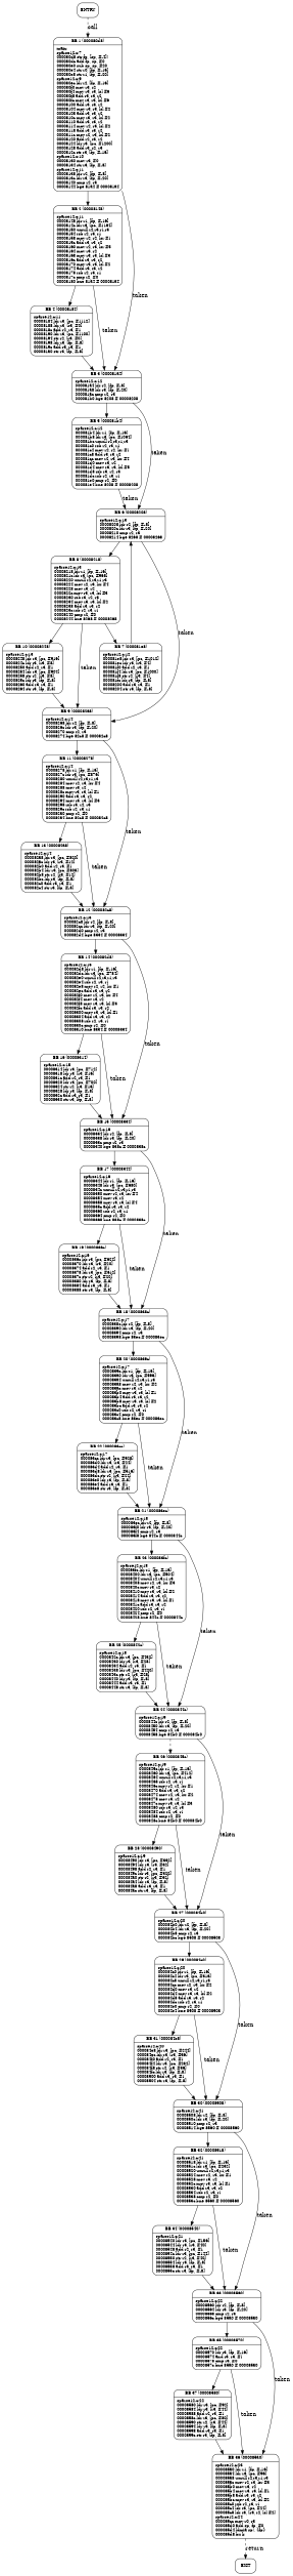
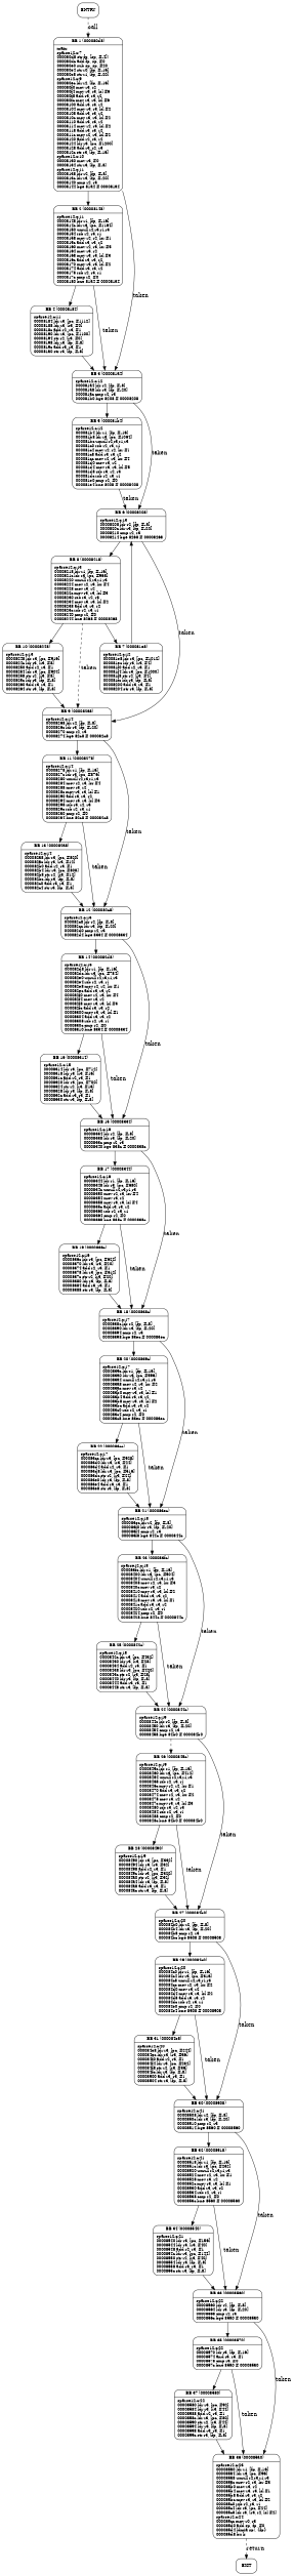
  digraph {
    node [fontsize=10 labeljust=l shape=Mrecord]
    edge [weight=4]
    n1 [label=ENTRY]
    n2 [label="{BB 1 (000080d8) | main:\lsparse12.c:7\l000080d8    str fp, [sp, #-4]!\l000080dc    add fp, sp, #0\l000080e0    sub sp, sp, #20\l000080e4    str r0, [fp, #-16]\l000080e8    str r1, [fp, #-20]\lsparse12.c:9\l000080ec    ldr r2, [fp, #-16]\l000080f0    mov r3, r2\l000080f4    mov r3, r3, lsl #6\l000080f8    add r3, r3, r2\l000080fc    mov r3, r3, lsl #6\l00008100    add r3, r3, r2\l00008104    mov r3, r3, lsl #2\l00008108    add r3, r3, r2\l0000810c    mov r3, r3, lsl #2\l00008110    add r3, r3, r2\l00008114    mov r2, r3, lsl #2\l00008118    add r3, r3, r2\l0000811c    mov r2, r3, lsl #2\l00008120    add r2, r3, r2\l00008124    ldr r3, [pc, #1200]\l00008128    add r3, r2, r3\l0000812c    str r3, [fp, #-16]\lsparse12.c:10\l00008130    mov r3, #0\l00008134    str r3, [fp, #-8]\lsparse12.c:11\l00008138    ldr r2, [fp, #-8]\l0000813c    ldr r3, [fp, #-20]\l00008140    cmp r2, r3\l00008144    bge 81a4    # 000081a4\l }"]
    n3 [label="{BB 2 (00008148) | sparse12.c:11\l00008148    ldr r1, [fp, #-16]\l0000814c    ldr r3, [pc, #1164]\l00008150    umull r2,r3,r1,r3\l00008154    rsb r2, r3, r1\l00008158    mov r2, r2, lsr #1\l0000815c    add r3, r3, r2\l00008160    mov r2, r3, lsr #5\l00008164    mov r3, r2\l00008168    mov r3, r3, lsl #3\l0000816c    add r3, r3, r2\l00008170    mov r3, r3, lsl #2\l00008174    add r3, r3, r2\l00008178    rsb r2, r3, r1\l0000817c    cmp r2, #0\l00008180    bne 81a4    # 000081a4\l }"]
    n4 [label="{BB 3 (000081a4) | sparse12.c:12\l000081a4    ldr r2, [fp, #-8]\l000081a8    ldr r3, [fp, #-20]\l000081ac    cmp r2, r3\l000081b0    bge 8208    # 00008208\l }"]
    n5 [label="{BB 4 (00008184) | sparse12.c:11\l00008184    ldr r3, [pc, #1112]\l00008188    ldr r3, [r3, #0]\l0000818c    add r2, r3, #1\l00008190    ldr r3, [pc, #1100]\l00008194    str r2, [r3, #0]\l00008198    ldr r3, [fp, #-8]\l0000819c    add r3, r3, #1\l000081a0    str r3, [fp, #-8]\l }"]
    n6 [label="{BB 5 (000081b4) | sparse12.c:12\l000081b4    ldr r1, [fp, #-16]\l000081b8    ldr r3, [pc, #1064]\l000081bc    umull r2,r3,r1,r3\l000081c0    rsb r2, r3, r1\l000081c4    mov r2, r2, lsr #1\l000081c8    add r3, r3, r2\l000081cc    mov r2, r3, lsr #4\l000081d0    mov r3, r2\l000081d4    mov r3, r3, lsl #5\l000081d8    rsb r3, r2, r3\l000081dc    rsb r2, r3, r1\l000081e0    cmp r2, #0\l000081e4    bne 8208    # 00008208\l }"]
    n7 [label="{BB 6 (00008208) | sparse12.c:13\l00008208    ldr r2, [fp, #-8]\l0000820c    ldr r3, [fp, #-20]\l00008210    cmp r2, r3\l00008214    bge 8268    # 00008268\l }"]
    n8 [label="{BB 8 (00008218) | sparse12.c:13\l00008218    ldr r1, [fp, #-16]\l0000821c    ldr r3, [pc, #968]\l00008220    umull r2,r3,r1,r3\l00008224    mov r2, r3, lsr #4\l00008228    mov r3, r2\l0000822c    mov r3, r3, lsl #3\l00008230    rsb r3, r2, r3\l00008234    mov r3, r3, lsl #2\l00008238    add r3, r3, r2\l0000823c    rsb r2, r3, r1\l00008240    cmp r2, #0\l00008244    bne 8268    # 00008268\l }"]
    n9 [label="{BB 9 (00008268) | sparse12.c:14\l00008268    ldr r2, [fp, #-8]\l0000826c    ldr r3, [fp, #-20]\l00008270    cmp r2, r3\l00008274    bge 82c8    # 000082c8\l }"]
    n10 [label="{BB 7 (000081e8) | sparse12.c:12\l000081e8    ldr r3, [pc, #1012]\l000081ec    ldr r3, [r3, #4]\l000081f0    add r2, r3, #1\l000081f4    ldr r3, [pc, #1000]\l000081f8    str r2, [r3, #4]\l000081fc    ldr r3, [fp, #-8]\l00008200    add r3, r3, #1\l00008204    str r3, [fp, #-8]\l }"]
    n11 [label="{BB 10 (00008248) | sparse12.c:13\l00008248    ldr r3, [pc, #916]\l0000824c    ldr r3, [r3, #8]\l00008250    add r2, r3, #1\l00008254    ldr r3, [pc, #904]\l00008258    str r2, [r3, #8]\l0000825c    ldr r3, [fp, #-8]\l00008260    add r3, r3, #1\l00008264    str r3, [fp, #-8]\l }"]
    n12 [label="{BB 11 (00008278) | sparse12.c:14\l00008278    ldr r1, [fp, #-16]\l0000827c    ldr r3, [pc, #876]\l00008280    umull r2,r3,r1,r3\l00008284    mov r2, r3, lsr #4\l00008288    mov r3, r2\l0000828c    mov r3, r3, lsl #1\l00008290    add r3, r3, r2\l00008294    mov r3, r3, lsl #3\l00008298    rsb r3, r2, r3\l0000829c    rsb r2, r3, r1\l000082a0    cmp r2, #0\l000082a4    bne 82c8    # 000082c8\l }"]
    n13 [label="{BB 12 (000082c8) | sparse12.c:15\l000082c8    ldr r2, [fp, #-8]\l000082cc    ldr r3, [fp, #-20]\l000082d0    cmp r2, r3\l000082d4    bge 8334    # 00008334\l }"]
    n14 [label="{BB 13 (000082a8) | sparse12.c:14\l000082a8    ldr r3, [pc, #820]\l000082ac    ldr r3, [r3, #12]\l000082b0    add r2, r3, #1\l000082b4    ldr r3, [pc, #808]\l000082b8    str r2, [r3, #12]\l000082bc    ldr r3, [fp, #-8]\l000082c0    add r3, r3, #1\l000082c4    str r3, [fp, #-8]\l }"]
    n15 [label="{BB 14 (000082d8) | sparse12.c:15\l000082d8    ldr r1, [fp, #-16]\l000082dc    ldr r3, [pc, #784]\l000082e0    umull r2,r3,r1,r3\l000082e4    rsb r2, r3, r1\l000082e8    mov r2, r2, lsr #1\l000082ec    add r3, r3, r2\l000082f0    mov r2, r3, lsr #4\l000082f4    mov r3, r2\l000082f8    mov r3, r3, lsl #3\l000082fc    add r3, r3, r2\l00008300    mov r3, r3, lsl #1\l00008304    add r3, r3, r2\l00008308    rsb r2, r3, r1\l0000830c    cmp r2, #0\l00008310    bne 8334    # 00008334\l }"]
    n16 [label="{BB 15 (00008334) | sparse12.c:16\l00008334    ldr r2, [fp, #-8]\l00008338    ldr r3, [fp, #-20]\l0000833c    cmp r2, r3\l00008340    bge 838c    # 0000838c\l }"]
    n17 [label="{BB 16 (00008314) | sparse12.c:15\l00008314    ldr r3, [pc, #712]\l00008318    ldr r3, [r3, #16]\l0000831c    add r2, r3, #1\l00008320    ldr r3, [pc, #700]\l00008324    str r2, [r3, #16]\l00008328    ldr r3, [fp, #-8]\l0000832c    add r3, r3, #1\l00008330    str r3, [fp, #-8]\l }"]
    n18 [label="{BB 17 (00008344) | sparse12.c:16\l00008344    ldr r1, [fp, #-16]\l00008348    ldr r3, [pc, #680]\l0000834c    umull r2,r3,r1,r3\l00008350    mov r2, r3, lsr #4\l00008354    mov r3, r2\l00008358    mov r3, r3, lsl #4\l0000835c    add r3, r3, r2\l00008360    rsb r2, r3, r1\l00008364    cmp r2, #0\l00008368    bne 838c    # 0000838c\l }"]
    n19 [label="{BB 18 (0000838c) | sparse12.c:17\l0000838c    ldr r2, [fp, #-8]\l00008390    ldr r3, [fp, #-20]\l00008394    cmp r2, r3\l00008398    bge 83ec    # 000083ec\l }"]
    n20 [label="{BB 19 (0000836c) | sparse12.c:16\l0000836c    ldr r3, [pc, #624]\l00008370    ldr r3, [r3, #20]\l00008374    add r2, r3, #1\l00008378    ldr r3, [pc, #612]\l0000837c    str r2, [r3, #20]\l00008380    ldr r3, [fp, #-8]\l00008384    add r3, r3, #1\l00008388    str r3, [fp, #-8]\l }"]
    n21 [label="{BB 20 (0000839c) | sparse12.c:17\l0000839c    ldr r1, [fp, #-16]\l000083a0    ldr r3, [pc, #596]\l000083a4    umull r2,r3,r1,r3\l000083a8    mov r2, r3, lsr #2\l000083ac    mov r3, r2\l000083b0    mov r3, r3, lsl #1\l000083b4    add r3, r3, r2\l000083b8    mov r3, r3, lsl #2\l000083bc    add r3, r3, r2\l000083c0    rsb r2, r3, r1\l000083c4    cmp r2, #0\l000083c8    bne 83ec    # 000083ec\l }"]
    n22 [label="{BB 21 (000083ec) | sparse12.c:18\l000083ec    ldr r2, [fp, #-8]\l000083f0    ldr r3, [fp, #-20]\l000083f4    cmp r2, r3\l000083f8    bge 844c    # 0000844c\l }"]
    n23 [label="{BB 22 (000083cc) | sparse12.c:17\l000083cc    ldr r3, [pc, #528]\l000083d0    ldr r3, [r3, #24]\l000083d4    add r2, r3, #1\l000083d8    ldr r3, [pc, #516]\l000083dc    str r2, [r3, #24]\l000083e0    ldr r3, [fp, #-8]\l000083e4    add r3, r3, #1\l000083e8    str r3, [fp, #-8]\l }"]
    n24 [label="{BB 23 (000083fc) | sparse12.c:18\l000083fc    ldr r1, [fp, #-16]\l00008400    ldr r3, [pc, #504]\l00008404    umull r2,r3,r1,r3\l00008408    mov r2, r3, lsr #3\l0000840c    mov r3, r2\l00008410    mov r3, r3, lsl #2\l00008414    add r3, r3, r2\l00008418    mov r3, r3, lsl #1\l0000841c    add r3, r3, r2\l00008420    rsb r2, r3, r1\l00008424    cmp r2, #0\l00008428    bne 844c    # 0000844c\l }"]
    n25 [label="{BB 24 (0000844c) | sparse12.c:19\l0000844c    ldr r2, [fp, #-8]\l00008450    ldr r3, [fp, #-20]\l00008454    cmp r2, r3\l00008458    bge 84b0    # 000084b0\l }"]
    n26 [label="{BB 25 (0000842c) | sparse12.c:18\l0000842c    ldr r3, [pc, #432]\l00008430    ldr r3, [r3, #28]\l00008434    add r2, r3, #1\l00008438    ldr r3, [pc, #420]\l0000843c    str r2, [r3, #28]\l00008440    ldr r3, [fp, #-8]\l00008444    add r3, r3, #1\l00008448    str r3, [fp, #-8]\l }"]
    n27 [label="{BB 26 (0000845c) | sparse12.c:19\l0000845c    ldr r1, [fp, #-16]\l00008460    ldr r3, [pc, #412]\l00008464    umull r2,r3,r1,r3\l00008468    rsb r2, r3, r1\l0000846c    mov r2, r2, lsr #1\l00008470    add r3, r3, r2\l00008474    mov r2, r3, lsr #2\l00008478    mov r3, r2\l0000847c    mov r3, r3, lsl #3\l00008480    rsb r3, r2, r3\l00008484    rsb r2, r3, r1\l00008488    cmp r2, #0\l0000848c    bne 84b0    # 000084b0\l }"]
    n28 [label="{BB 27 (000084b0) | sparse12.c:20\l000084b0    ldr r2, [fp, #-8]\l000084b4    ldr r3, [fp, #-20]\l000084b8    cmp r2, r3\l000084bc    bge 8508    # 00008508\l }"]
    n29 [label="{BB 28 (00008490) | sparse12.c:19\l00008490    ldr r3, [pc, #332]\l00008494    ldr r3, [r3, #32]\l00008498    add r2, r3, #1\l0000849c    ldr r3, [pc, #320]\l000084a0    str r2, [r3, #32]\l000084a4    ldr r3, [fp, #-8]\l000084a8    add r3, r3, #1\l000084ac    str r3, [fp, #-8]\l }"]
    n30 [label="{BB 29 (000084c0) | sparse12.c:20\l000084c0    ldr r1, [fp, #-16]\l000084c4    ldr r3, [pc, #316]\l000084c8    umull r2,r3,r1,r3\l000084cc    mov r2, r3, lsr #2\l000084d0    mov r3, r2\l000084d4    mov r3, r3, lsl #2\l000084d8    add r3, r3, r2\l000084dc    rsb r2, r3, r1\l000084e0    cmp r2, #0\l000084e4    bne 8508    # 00008508\l }"]
    n31 [label="{BB 30 (00008508) | sparse12.c:21\l00008508    ldr r2, [fp, #-8]\l0000850c    ldr r3, [fp, #-20]\l00008510    cmp r2, r3\l00008514    bge 8560    # 00008560\l }"]
    n32 [label="{BB 31 (000084e8) | sparse12.c:20\l000084e8    ldr r3, [pc, #244]\l000084ec    ldr r3, [r3, #36]\l000084f0    add r2, r3, #1\l000084f4    ldr r3, [pc, #232]\l000084f8    str r2, [r3, #36]\l000084fc    ldr r3, [fp, #-8]\l00008500    add r3, r3, #1\l00008504    str r3, [fp, #-8]\l }"]
    n33 [label="{BB 32 (00008518) | sparse12.c:21\l00008518    ldr r1, [fp, #-16]\l0000851c    ldr r3, [pc, #232]\l00008520    umull r2,r3,r1,r3\l00008524    mov r2, r3, lsr #1\l00008528    mov r3, r2\l0000852c    mov r3, r3, lsl #1\l00008530    add r3, r3, r2\l00008534    rsb r2, r3, r1\l00008538    cmp r2, #0\l0000853c    bne 8560    # 00008560\l }"]
    n34 [label="{BB 33 (00008560) | sparse12.c:22\l00008560    ldr r2, [fp, #-8]\l00008564    ldr r3, [fp, #-20]\l00008568    cmp r2, r3\l0000856c    bge 85a0    # 000085a0\l }"]
    n35 [label="{BB 34 (00008540) | sparse12.c:21\l00008540    ldr r3, [pc, #156]\l00008544    ldr r3, [r3, #40]\l00008548    add r2, r3, #1\l0000854c    ldr r3, [pc, #144]\l00008550    str r2, [r3, #40]\l00008554    ldr r3, [fp, #-8]\l00008558    add r3, r3, #1\l0000855c    str r3, [fp, #-8]\l }"]
    n36 [label="{BB 35 (00008570) | sparse12.c:22\l00008570    ldr r3, [fp, #-16]\l00008574    and r3, r3, #1\l00008578    cmp r3, #0\l0000857c    bne 85a0    # 000085a0\l }"]
    n37 [label="{BB 36 (000085a0) | sparse12.c:23\l000085a0    ldr r1, [fp, #-16]\l000085a4    ldr r3, [pc, #96]\l000085a8    umull r2,r3,r1,r3\l000085ac    mov r2, r3, lsr #3\l000085b0    mov r3, r2\l000085b4    mov r3, r3, lsl #1\l000085b8    add r3, r3, r2\l000085bc    mov r3, r3, lsl #2\l000085c0    rsb r2, r3, r1\l000085c4    ldr r3, [pc, #24]\l000085c8    ldr r3, [r3, r2, lsl #2]\lsparse12.c:24\l000085cc    mov r0, r3\l000085d0    add sp, fp, #0\l000085d4    ldmia sp!, \{fp\}\l000085d8    bx lr\l }"]
    n38 [label="{BB 37 (00008580) | sparse12.c:22\l00008580    ldr r3, [pc, #92]\l00008584    ldr r3, [r3, #44]\l00008588    add r2, r3, #1\l0000858c    ldr r3, [pc, #80]\l00008590    str r2, [r3, #44]\l00008594    ldr r3, [fp, #-8]\l00008598    add r3, r3, #1\l0000859c    str r3, [fp, #-8]\l }"]
    n39 [label=EXIT]
    n1 -> n2 [label=call style=dashed weight=2]
    n2 -> n3
    n2 -> n4 [label=taken weight=3]
    n3 -> n4 [label=taken weight=3]
    n3 -> n5
    n4 -> n6
    n4 -> n7 [label=taken weight=3]
    n5 -> n4
    n6 -> n7 [label=taken weight=3]
    n7 -> n8
    n7 -> n9 [label=taken weight=3]
-   n8 -> n9 [label=taken weight=3]
+   n8 -> n9 [label=taken weight=3 style=dashed]
    n8 -> n10
    n8 -> n11
    n9 -> n12
    n9 -> n13 [label=taken weight=3]
    n10 -> n7
    n11 -> n9
    n12 -> n13 [label=taken weight=3]
    n12 -> n14
    n13 -> n15
    n13 -> n16 [label=taken weight=3]
    n14 -> n13
    n15 -> n16 [label=taken weight=3]
    n15 -> n17
    n16 -> n18
    n16 -> n19 [label=taken weight=3]
    n17 -> n16
    n18 -> n19 [label=taken weight=3]
    n18 -> n20
    n19 -> n21
    n19 -> n22 [label=taken weight=3]
    n20 -> n19
    n21 -> n22 [label=taken weight=3]
    n21 -> n23
    n22 -> n24
    n22 -> n25 [label=taken weight=3]
    n23 -> n22
    n24 -> n25 [label=taken weight=3]
    n24 -> n26
    n25 -> n27 [style=dashed]
    n25 -> n28 [label=taken weight=3]
    n26 -> n25
    n27 -> n28 [label=taken weight=3]
    n27 -> n29
    n28 -> n30
    n28 -> n31 [label=taken weight=3]
    n29 -> n28
    n30 -> n31 [label=taken weight=3]
    n30 -> n32
    n31 -> n33
    n31 -> n34 [label=taken weight=3]
    n32 -> n31
    n33 -> n34 [label=taken weight=3]
    n33 -> n35
    n34 -> n36
    n34 -> n37 [label=taken weight=3]
    n35 -> n34
    n36 -> n37 [label=taken weight=3]
    n36 -> n38
    n37 -> n39 [label=return style=dashed weight=2]
    n38 -> n37
  }
